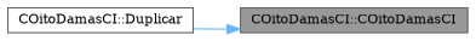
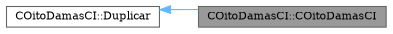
  digraph {
    rankdir=RL
    fontname="DejaVu Serif"
    node [fontname="DejaVu Serif" fontsize=10 shape=box style=filled]
    n1 [color=gray40 fillcolor=grey60 fontcolor=black height=0.2 label="COitoDamasCI::COitoDamasCI" width=0.4]
    n2 [color=grey40 fillcolor=white height=0.2 label="COitoDamasCI::Duplicar" width=0.4]
-   n1 -> n2 [color=steelblue1 dir=back fontname="DejaVu Serif" fontsize=10 labelfontname=Helvetica labelfontsize=10 style=solid]
+   n2 -> n1 [color=steelblue1 dir=back fontname="DejaVu Serif" fontsize=10 labelfontname=Helvetica labelfontsize=10 style=solid]
  }
